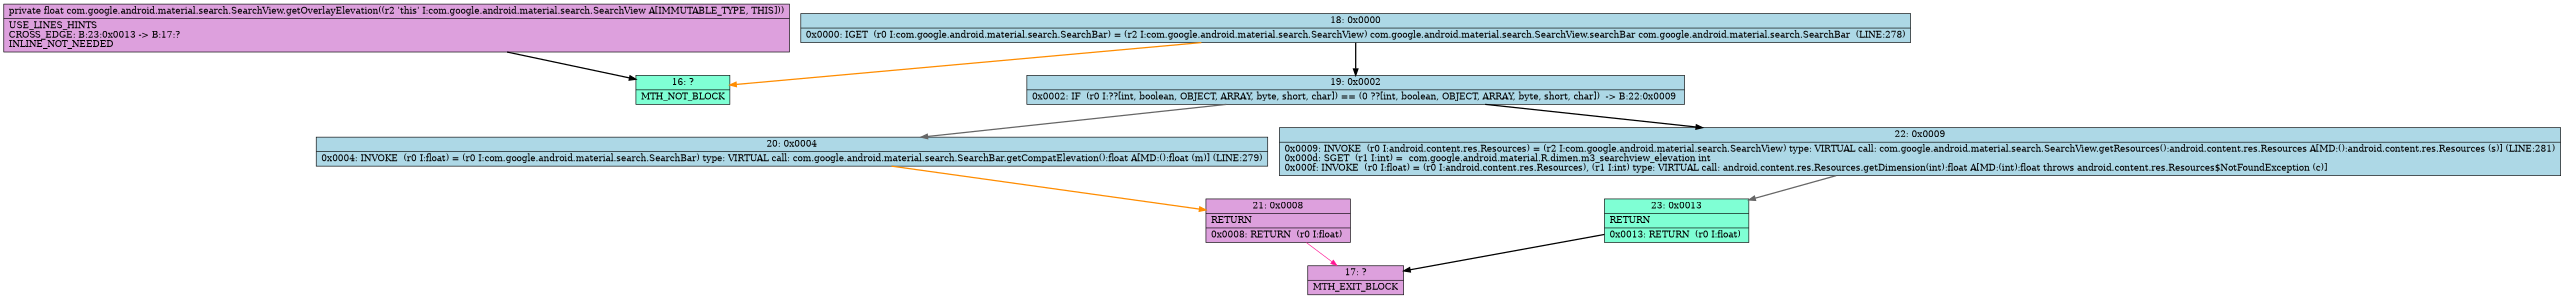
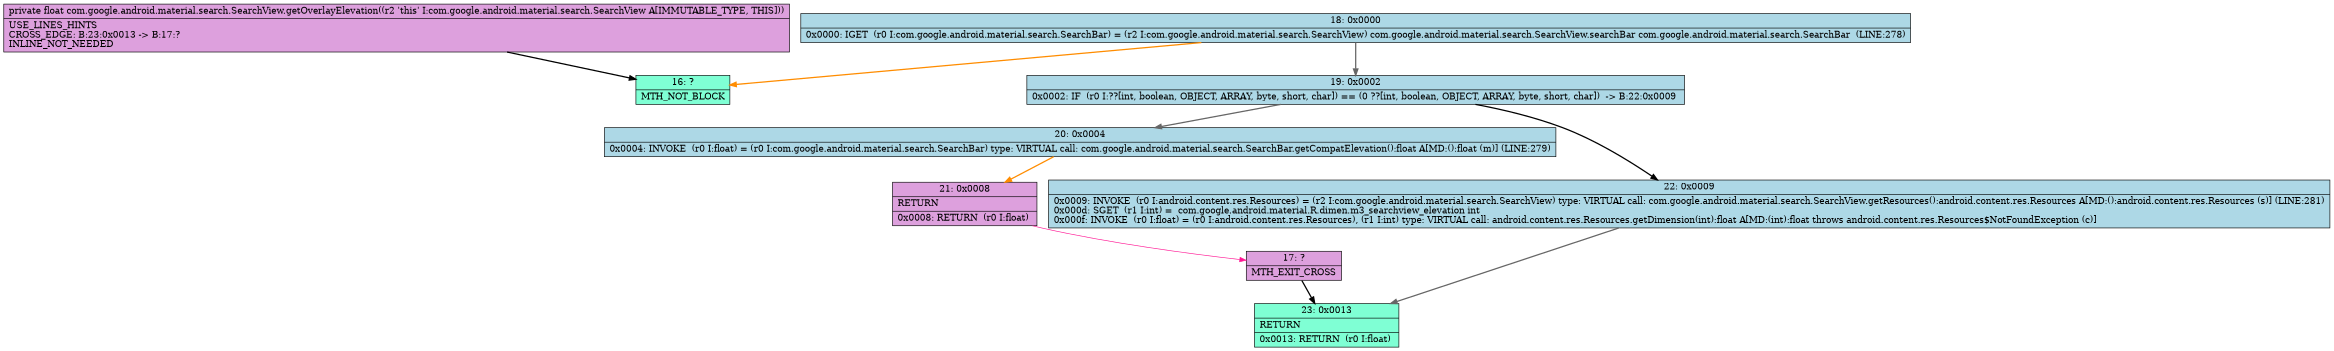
  digraph {
    node [fillcolor=lightblue shape=record style=filled]
    edge [color=black style=bold]
    n1 [fillcolor=aquamarine label="{16\:\ ?|MTH_NOT_BLOCK\l}"]
    n2 [label="{18\:\ 0x0000|0x0000: IGET  (r0 I:com.google.android.material.search.SearchBar) = (r2 I:com.google.android.material.search.SearchView) com.google.android.material.search.SearchView.searchBar com.google.android.material.search.SearchBar  (LINE:278)\l}"]
    n3 [label="{19\:\ 0x0002|0x0002: IF  (r0 I:??[int, boolean, OBJECT, ARRAY, byte, short, char]) == (0 ??[int, boolean, OBJECT, ARRAY, byte, short, char])  \-\> B:22:0x0009 \l}"]
    n4 [label="{20\:\ 0x0004|0x0004: INVOKE  (r0 I:float) = (r0 I:com.google.android.material.search.SearchBar) type: VIRTUAL call: com.google.android.material.search.SearchBar.getCompatElevation():float A[MD:():float (m)] (LINE:279)\l}"]
    n5 [label="{22\:\ 0x0009|0x0009: INVOKE  (r0 I:android.content.res.Resources) = (r2 I:com.google.android.material.search.SearchView) type: VIRTUAL call: com.google.android.material.search.SearchView.getResources():android.content.res.Resources A[MD:():android.content.res.Resources (s)] (LINE:281)\l0x000d: SGET  (r1 I:int) =  com.google.android.material.R.dimen.m3_searchview_elevation int \l0x000f: INVOKE  (r0 I:float) = (r0 I:android.content.res.Resources), (r1 I:int) type: VIRTUAL call: android.content.res.Resources.getDimension(int):float A[MD:(int):float throws android.content.res.Resources$NotFoundException (c)]\l}"]
    n6 [fillcolor=plum label="{21\:\ 0x0008|RETURN\l|0x0008: RETURN  (r0 I:float) \l}"]
    n7 [fillcolor=aquamarine label="{23\:\ 0x0013|RETURN\l|0x0013: RETURN  (r0 I:float) \l}"]
-   n8 [fillcolor=plum label="{17\:\ ?|MTH_EXIT_BLOCK\l}"]
+   n8 [fillcolor=plum label="{17\:\ ?|MTH_EXIT_CROSS\l}"]
    n9 [fillcolor=plum label="{private float com.google.android.material.search.SearchView.getOverlayElevation((r2 'this' I:com.google.android.material.search.SearchView A[IMMUTABLE_TYPE, THIS]))  | USE_LINES_HINTS\lCROSS_EDGE: B:23:0x0013 \-\> B:17:?\lINLINE_NOT_NEEDED\l}"]
    n2 -> n1 [color=darkorange]
-   n2 -> n3
+   n2 -> n3 [color=gray40]
    n3 -> n4 [color=gray40]
    n3 -> n5
    n4 -> n6 [color=darkorange]
    n5 -> n7 [color=gray40]
    n6 -> n8 [color=deeppink style=solid]
-   n7 -> n8
+   n8 -> n7
    n9 -> n1
  }
